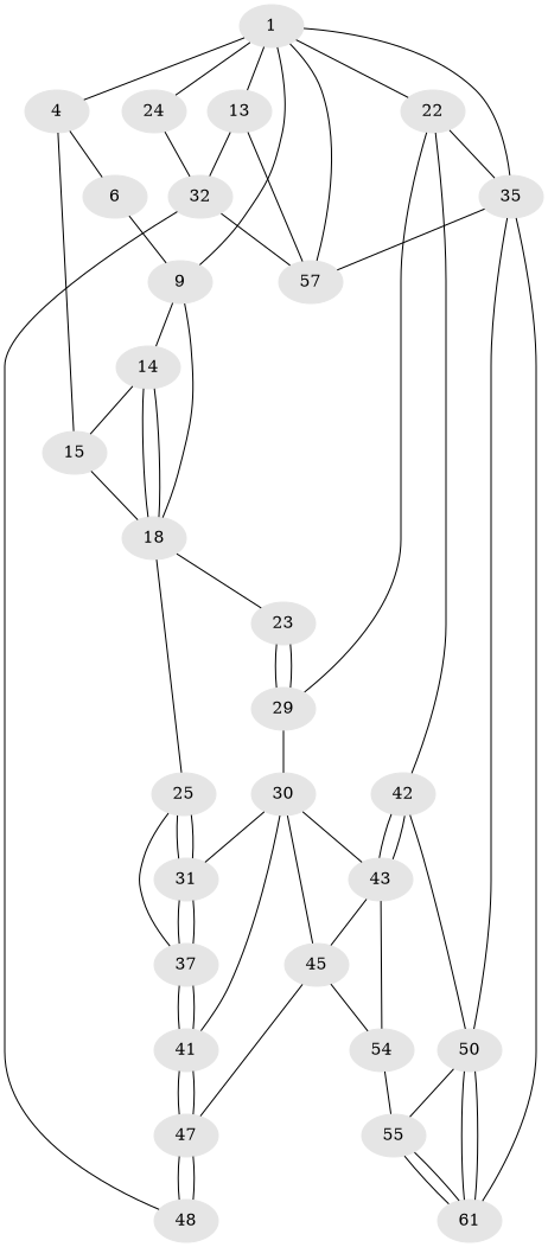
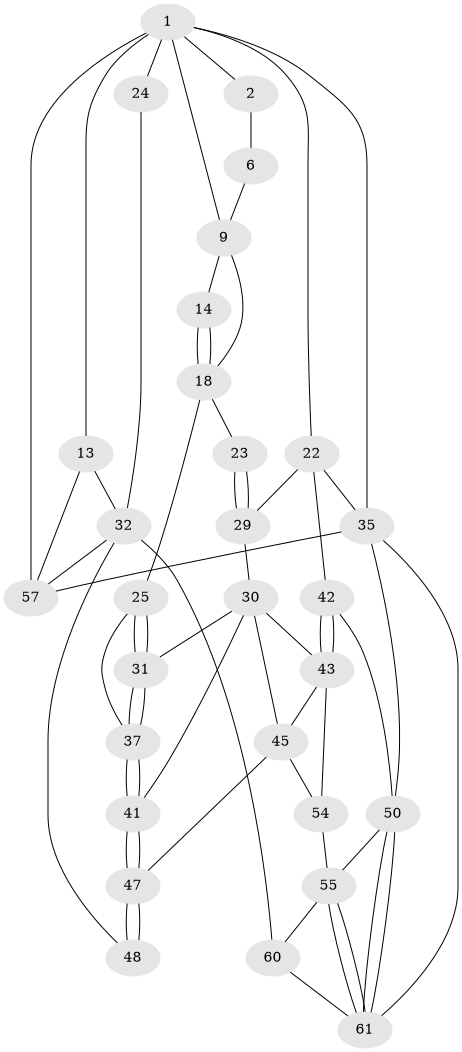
  graph {
    node [color=gray90 style=filled]
    1 [super="+2+7"]
-   4 [super="+5"]
+   4 [super="+5" label=2]
    9 [super="+10"]
    13 [super="+33"]
    22 [super="+34"]
    24 [super="+28"]
    35 [super="+49"]
    57 [super="+58"]
    6
-   15 [super="+16"]
    14
    18 [super="+20+19"]
    32 [super="+52"]
    29
    42
    50 [super="+51"]
    61 [super="+62"]
    23
    25 [super="+26"]
    48
+   60
    31
    37
    30 [super="+39"]
    43 [super="+44"]
    41
    45 [super="+53"]
    47
    54
    55 [super="+56"]
    1 -- 4
    1 -- 9
    1 -- 13 [weight=2]
    1 -- 22
    1 -- 24
    1 -- 35
    1 -- 57
    4 -- 6
-   4 -- 15 [weight=2]
    9 -- 14
    9 -- 18
    13 -- 57 [weight=2]
    13 -- 32
    22 -- 35
    22 -- 29
    22 -- 42
    24 -- 32
    35 -- 57
    35 -- 50
    35 -- 61
    6 -- 9
-   15 -- 18
-   14 -- 15
    14 -- 18
    14 -- 18
    18 -- 23
    18 -- 25
    32 -- 57
    32 -- 48
+   32 -- 60
    29 -- 30
    42 -- 50
    42 -- 43
    42 -- 43
    50 -- 61
    50 -- 61
    50 -- 55
    23 -- 29
    23 -- 29
    25 -- 31
    25 -- 31
    25 -- 37
+   60 -- 61
    31 -- 37
    31 -- 37
    37 -- 41
    37 -- 41
    30 -- 31
    30 -- 43
    30 -- 41
    30 -- 45
    43 -- 45
    43 -- 54
    41 -- 47
    41 -- 47
    45 -- 47
    45 -- 54
    47 -- 48
    47 -- 48
    54 -- 55
    55 -- 61
    55 -- 61
+   55 -- 60
  }
